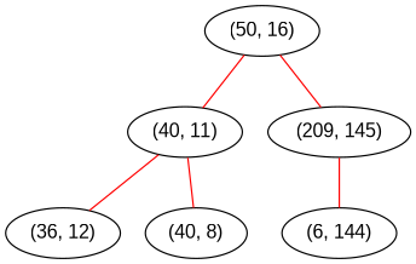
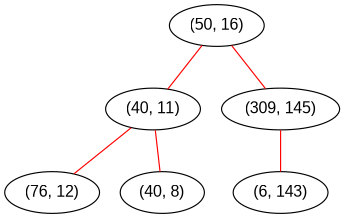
  graph {
    fontname="Liberation Sans"
    node [fontname="Liberation Sans"]
    edge [color=red fontname="Liberation Sans" weight=1]
    n1 [label="(50, 16)"]
    "(40, 11)"
-   "(209, 145)"
-   "(36, 12)"
+   "(209, 145)" [label="(309, 145)"]
+   "(36, 12)" [label="(76, 12)"]
    "(40, 8)"
-   "(6, 144)"
+   "(6, 144)" [label="(6, 143)"]
    n1 -- "(40, 11)"
    n1 -- "(209, 145)"
    "(40, 11)" -- "(36, 12)"
    "(40, 11)" -- "(40, 8)"
    "(209, 145)" -- "(6, 144)"
  }
